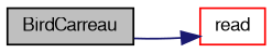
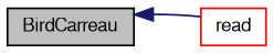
  digraph {
    rankdir=LR
    node [fontname=FreeSans fontsize=10 shape=record]
    n1 [color=black fillcolor=grey75 fontcolor=black height=0.2 label=BirdCarreau style=filled width=0.4]
    n2 [color=red height=0.2 label=read width=0.4]
-   n1 -> n2 [color=midnightblue fontname=FreeSans fontsize=10 labelfontname=FreeSans labelfontsize=10 style=solid]
+   n2 -> n1 [color=midnightblue fontname=FreeSans fontsize=10 labelfontname=FreeSans labelfontsize=10 style=solid]
  }
